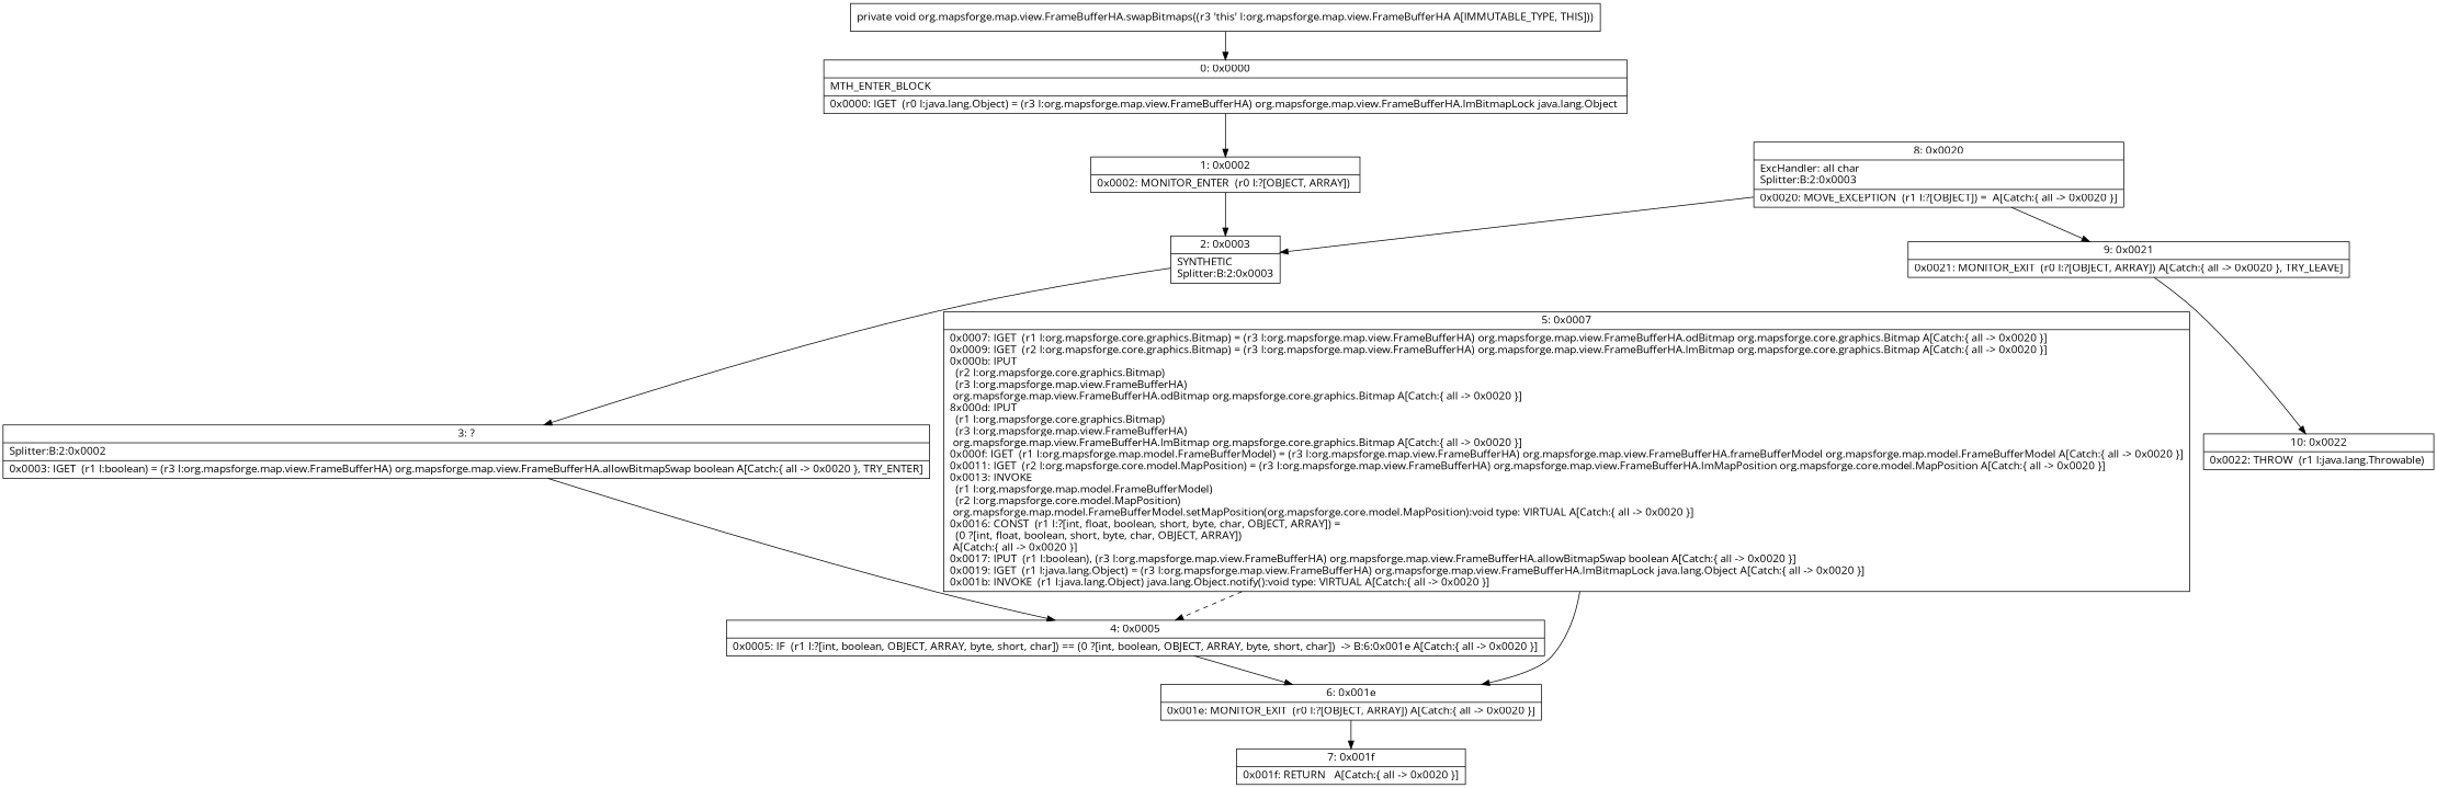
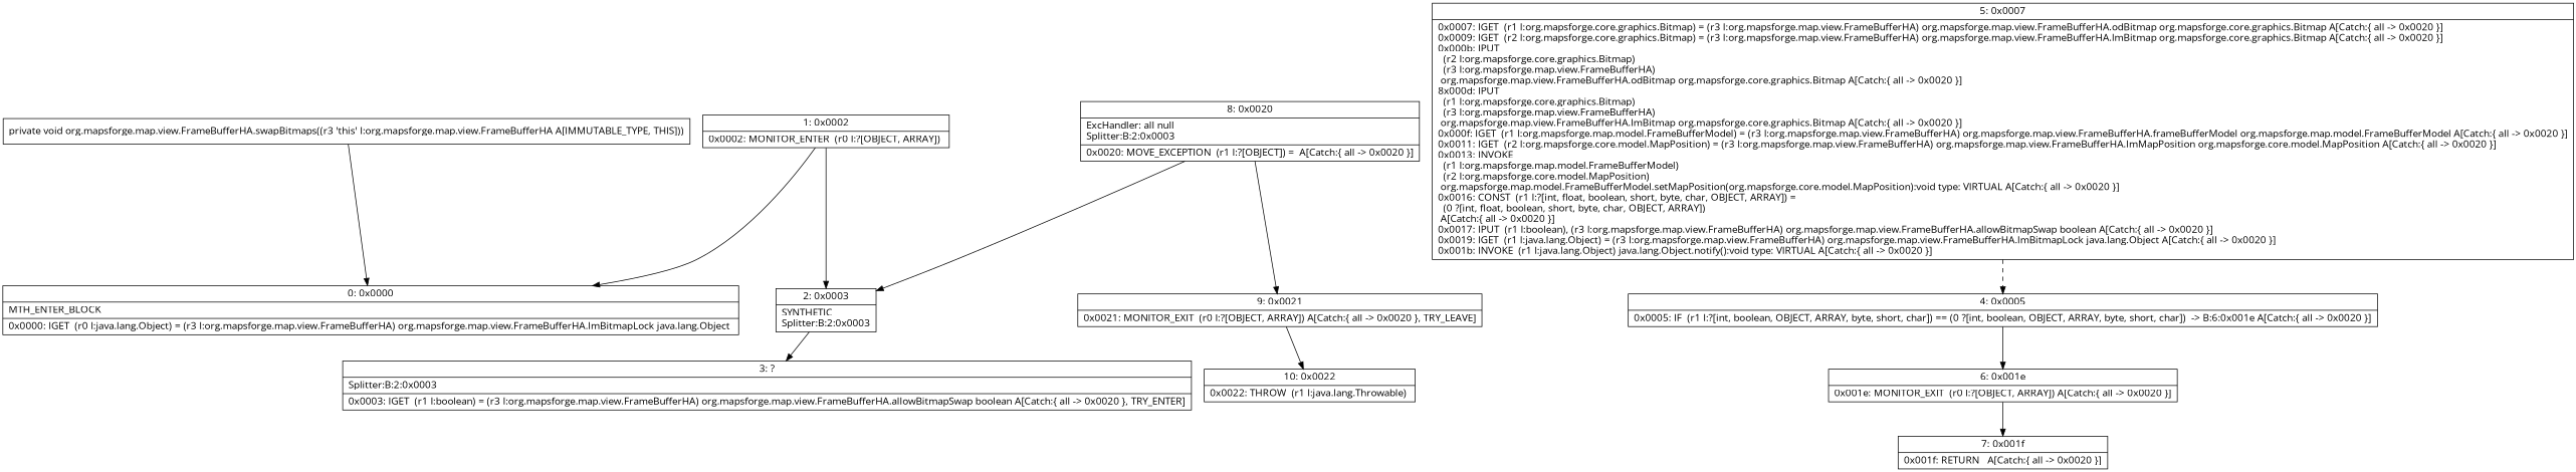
  digraph {
    fontname="Open Sans"
    node [fontname="Open Sans" shape=record]
    edge [fontname="Open Sans"]
    n1 [label="{0\:\ 0x0000|MTH_ENTER_BLOCK\l|0x0000: IGET  (r0 I:java.lang.Object) = (r3 I:org.mapsforge.map.view.FrameBufferHA) org.mapsforge.map.view.FrameBufferHA.lmBitmapLock java.lang.Object \l}"]
    n2 [label="{1\:\ 0x0002|0x0002: MONITOR_ENTER  (r0 I:?[OBJECT, ARRAY]) \l}"]
    n3 [label="{2\:\ 0x0003|SYNTHETIC\lSplitter:B:2:0x0003\l}"]
-   n4 [label="{3\:\ ?|Splitter:B:2:0x0002\l|0x0003: IGET  (r1 I:boolean) = (r3 I:org.mapsforge.map.view.FrameBufferHA) org.mapsforge.map.view.FrameBufferHA.allowBitmapSwap boolean A[Catch:\{ all \-\> 0x0020 \}, TRY_ENTER]\l}"]
+   n4 [label="{3\:\ ?|Splitter:B:2:0x0003\l|0x0003: IGET  (r1 I:boolean) = (r3 I:org.mapsforge.map.view.FrameBufferHA) org.mapsforge.map.view.FrameBufferHA.allowBitmapSwap boolean A[Catch:\{ all \-\> 0x0020 \}, TRY_ENTER]\l}"]
    n5 [label="{4\:\ 0x0005|0x0005: IF  (r1 I:?[int, boolean, OBJECT, ARRAY, byte, short, char]) == (0 ?[int, boolean, OBJECT, ARRAY, byte, short, char])  \-\> B:6:0x001e A[Catch:\{ all \-\> 0x0020 \}]\l}"]
-   n6 [label="{8\:\ 0x0020|ExcHandler: all char\lSplitter:B:2:0x0003\l|0x0020: MOVE_EXCEPTION  (r1 I:?[OBJECT]) =  A[Catch:\{ all \-\> 0x0020 \}]\l}"]
+   n6 [label="{8\:\ 0x0020|ExcHandler: all null\lSplitter:B:2:0x0003\l|0x0020: MOVE_EXCEPTION  (r1 I:?[OBJECT]) =  A[Catch:\{ all \-\> 0x0020 \}]\l}"]
    n7 [label="{9\:\ 0x0021|0x0021: MONITOR_EXIT  (r0 I:?[OBJECT, ARRAY]) A[Catch:\{ all \-\> 0x0020 \}, TRY_LEAVE]\l}"]
    n8 [label="{6\:\ 0x001e|0x001e: MONITOR_EXIT  (r0 I:?[OBJECT, ARRAY]) A[Catch:\{ all \-\> 0x0020 \}]\l}"]
    n9 [label="{5\:\ 0x0007|0x0007: IGET  (r1 I:org.mapsforge.core.graphics.Bitmap) = (r3 I:org.mapsforge.map.view.FrameBufferHA) org.mapsforge.map.view.FrameBufferHA.odBitmap org.mapsforge.core.graphics.Bitmap A[Catch:\{ all \-\> 0x0020 \}]\l0x0009: IGET  (r2 I:org.mapsforge.core.graphics.Bitmap) = (r3 I:org.mapsforge.map.view.FrameBufferHA) org.mapsforge.map.view.FrameBufferHA.lmBitmap org.mapsforge.core.graphics.Bitmap A[Catch:\{ all \-\> 0x0020 \}]\l0x000b: IPUT  \l  (r2 I:org.mapsforge.core.graphics.Bitmap)\l  (r3 I:org.mapsforge.map.view.FrameBufferHA)\l org.mapsforge.map.view.FrameBufferHA.odBitmap org.mapsforge.core.graphics.Bitmap A[Catch:\{ all \-\> 0x0020 \}]\l8x000d: IPUT  \l  (r1 I:org.mapsforge.core.graphics.Bitmap)\l  (r3 I:org.mapsforge.map.view.FrameBufferHA)\l org.mapsforge.map.view.FrameBufferHA.lmBitmap org.mapsforge.core.graphics.Bitmap A[Catch:\{ all \-\> 0x0020 \}]\l0x000f: IGET  (r1 I:org.mapsforge.map.model.FrameBufferModel) = (r3 I:org.mapsforge.map.view.FrameBufferHA) org.mapsforge.map.view.FrameBufferHA.frameBufferModel org.mapsforge.map.model.FrameBufferModel A[Catch:\{ all \-\> 0x0020 \}]\l0x0011: IGET  (r2 I:org.mapsforge.core.model.MapPosition) = (r3 I:org.mapsforge.map.view.FrameBufferHA) org.mapsforge.map.view.FrameBufferHA.lmMapPosition org.mapsforge.core.model.MapPosition A[Catch:\{ all \-\> 0x0020 \}]\l0x0013: INVOKE  \l  (r1 I:org.mapsforge.map.model.FrameBufferModel)\l  (r2 I:org.mapsforge.core.model.MapPosition)\l org.mapsforge.map.model.FrameBufferModel.setMapPosition(org.mapsforge.core.model.MapPosition):void type: VIRTUAL A[Catch:\{ all \-\> 0x0020 \}]\l0x0016: CONST  (r1 I:?[int, float, boolean, short, byte, char, OBJECT, ARRAY]) = \l  (0 ?[int, float, boolean, short, byte, char, OBJECT, ARRAY])\l A[Catch:\{ all \-\> 0x0020 \}]\l0x0017: IPUT  (r1 I:boolean), (r3 I:org.mapsforge.map.view.FrameBufferHA) org.mapsforge.map.view.FrameBufferHA.allowBitmapSwap boolean A[Catch:\{ all \-\> 0x0020 \}]\l0x0019: IGET  (r1 I:java.lang.Object) = (r3 I:org.mapsforge.map.view.FrameBufferHA) org.mapsforge.map.view.FrameBufferHA.lmBitmapLock java.lang.Object A[Catch:\{ all \-\> 0x0020 \}]\l0x001b: INVOKE  (r1 I:java.lang.Object) java.lang.Object.notify():void type: VIRTUAL A[Catch:\{ all \-\> 0x0020 \}]\l}"]
    n10 [label="{7\:\ 0x001f|0x001f: RETURN   A[Catch:\{ all \-\> 0x0020 \}]\l}"]
    n11 [label="{10\:\ 0x0022|0x0022: THROW  (r1 I:java.lang.Throwable) \l}"]
    n12 [label="{private void org.mapsforge.map.view.FrameBufferHA.swapBitmaps((r3 'this' I:org.mapsforge.map.view.FrameBufferHA A[IMMUTABLE_TYPE, THIS])) }"]
-   n1 -> n2
+   n2 -> n1
    n2 -> n3
    n3 -> n4
-   n4 -> n5
    n5 -> n8
    n6 -> n3
    n6 -> n7
    n7 -> n11
    n8 -> n10
    n9 -> n5 [style=dashed]
-   n9 -> n8
    n12 -> n1
  }
